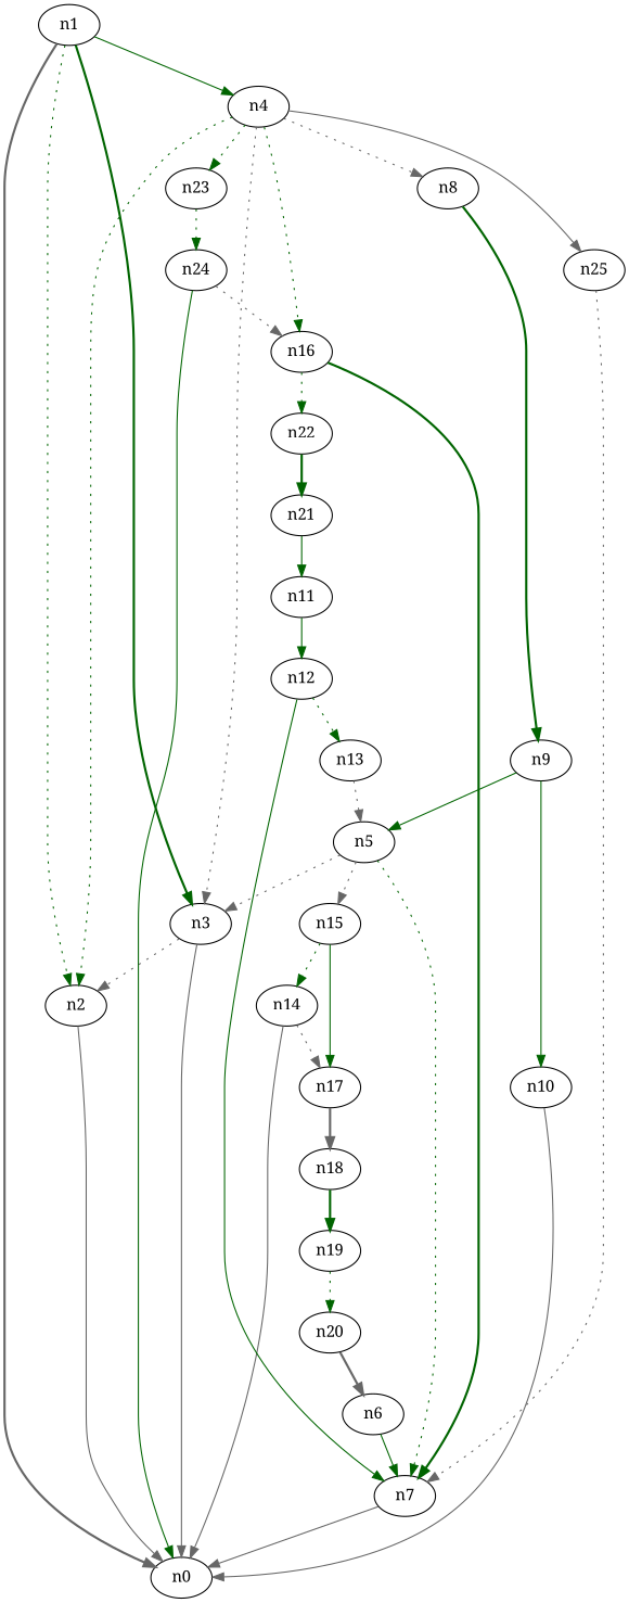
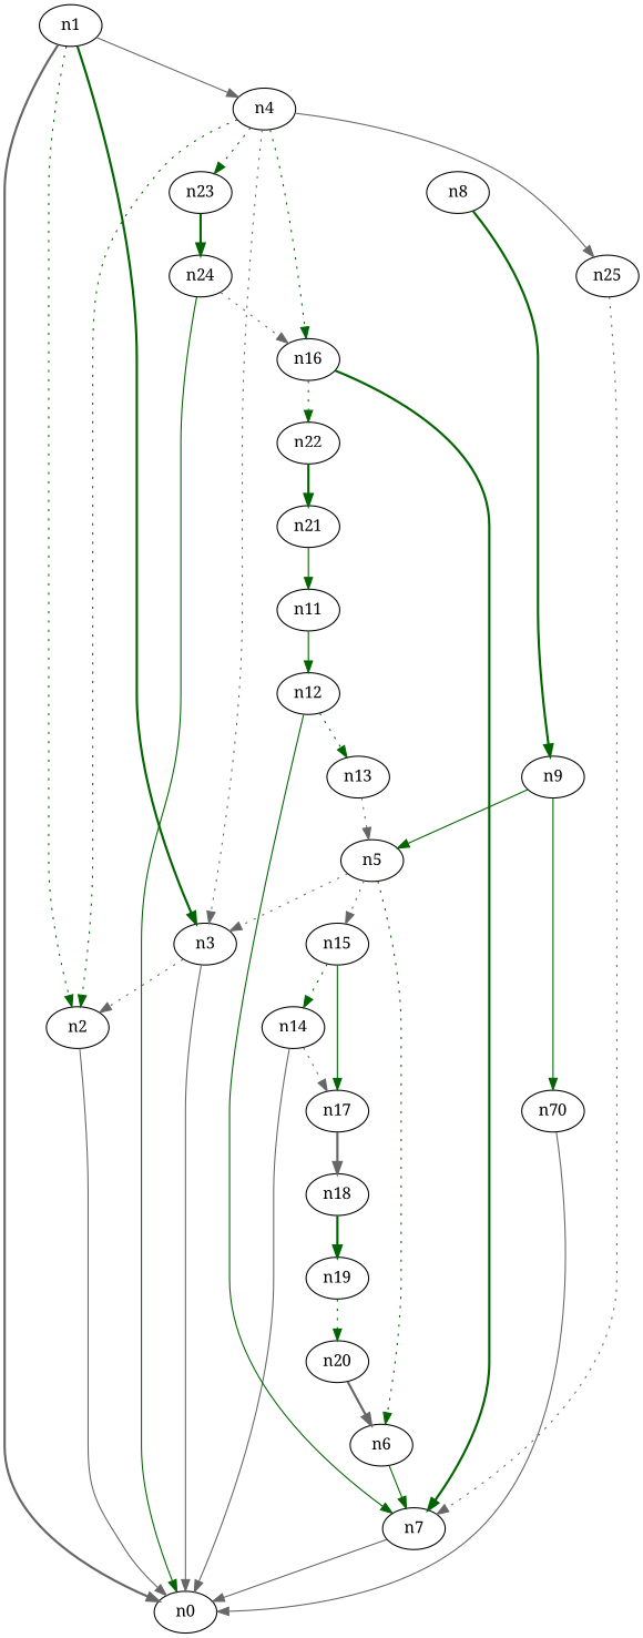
  digraph {
    fontname="Noto Serif"
    node [fontname="Noto Serif"]
    edge [color=darkgreen fontname="Noto Serif" style=dotted]
    n1
    n0
    n2
    n3
    n4
    n8
    n16
    n23
    n25
    n9
    n7
    n22
    n24
    n5
-   n10
+   n10 [label=n70]
    n21
    n6
    n15
    n14
    n17
    n18
    n11
    n12
    n13
    n19
    n20
    n1 -> n0 [color=gray40 style=bold]
    n1 -> n2
    n1 -> n3 [style=bold]
-   n1 -> n4 [style=solid]
+   n1 -> n4 [color=gray40 style=solid]
    n2 -> n0 [color=gray40 style=solid]
    n3 -> n0 [color=gray40 style=solid]
    n3 -> n2 [color=gray40]
    n4 -> n2
    n4 -> n3 [color=gray40]
-   n4 -> n8 [color=gray40]
    n4 -> n16
    n4 -> n23
    n4 -> n25 [color=gray40 style=solid]
    n8 -> n9 [style=bold]
    n16 -> n7 [style=bold]
    n16 -> n22
-   n23 -> n24
+   n23 -> n24 [style=bold]
    n25 -> n7 [color=gray40]
    n9 -> n5 [style=solid]
    n9 -> n10 [style=solid]
    n7 -> n0 [color=gray40 style=solid]
    n22 -> n21 [style=bold]
    n24 -> n0 [style=solid]
    n24 -> n16 [color=gray40]
    n5 -> n3 [color=gray40]
-   n5 -> n7
+   n5 -> n6
    n5 -> n15 [color=gray40]
    n10 -> n0 [color=gray40 style=solid]
    n21 -> n11 [style=solid]
    n6 -> n7 [style=solid]
    n15 -> n14
    n15 -> n17 [style=solid]
    n14 -> n0 [color=gray40 style=solid]
    n14 -> n17 [color=gray40]
    n17 -> n18 [color=gray40 style=bold]
    n18 -> n19 [style=bold]
    n11 -> n12 [style=solid]
    n12 -> n7 [style=solid]
    n12 -> n13
    n13 -> n5 [color=gray40]
    n19 -> n20
    n20 -> n6 [color=gray40 style=bold]
  }
